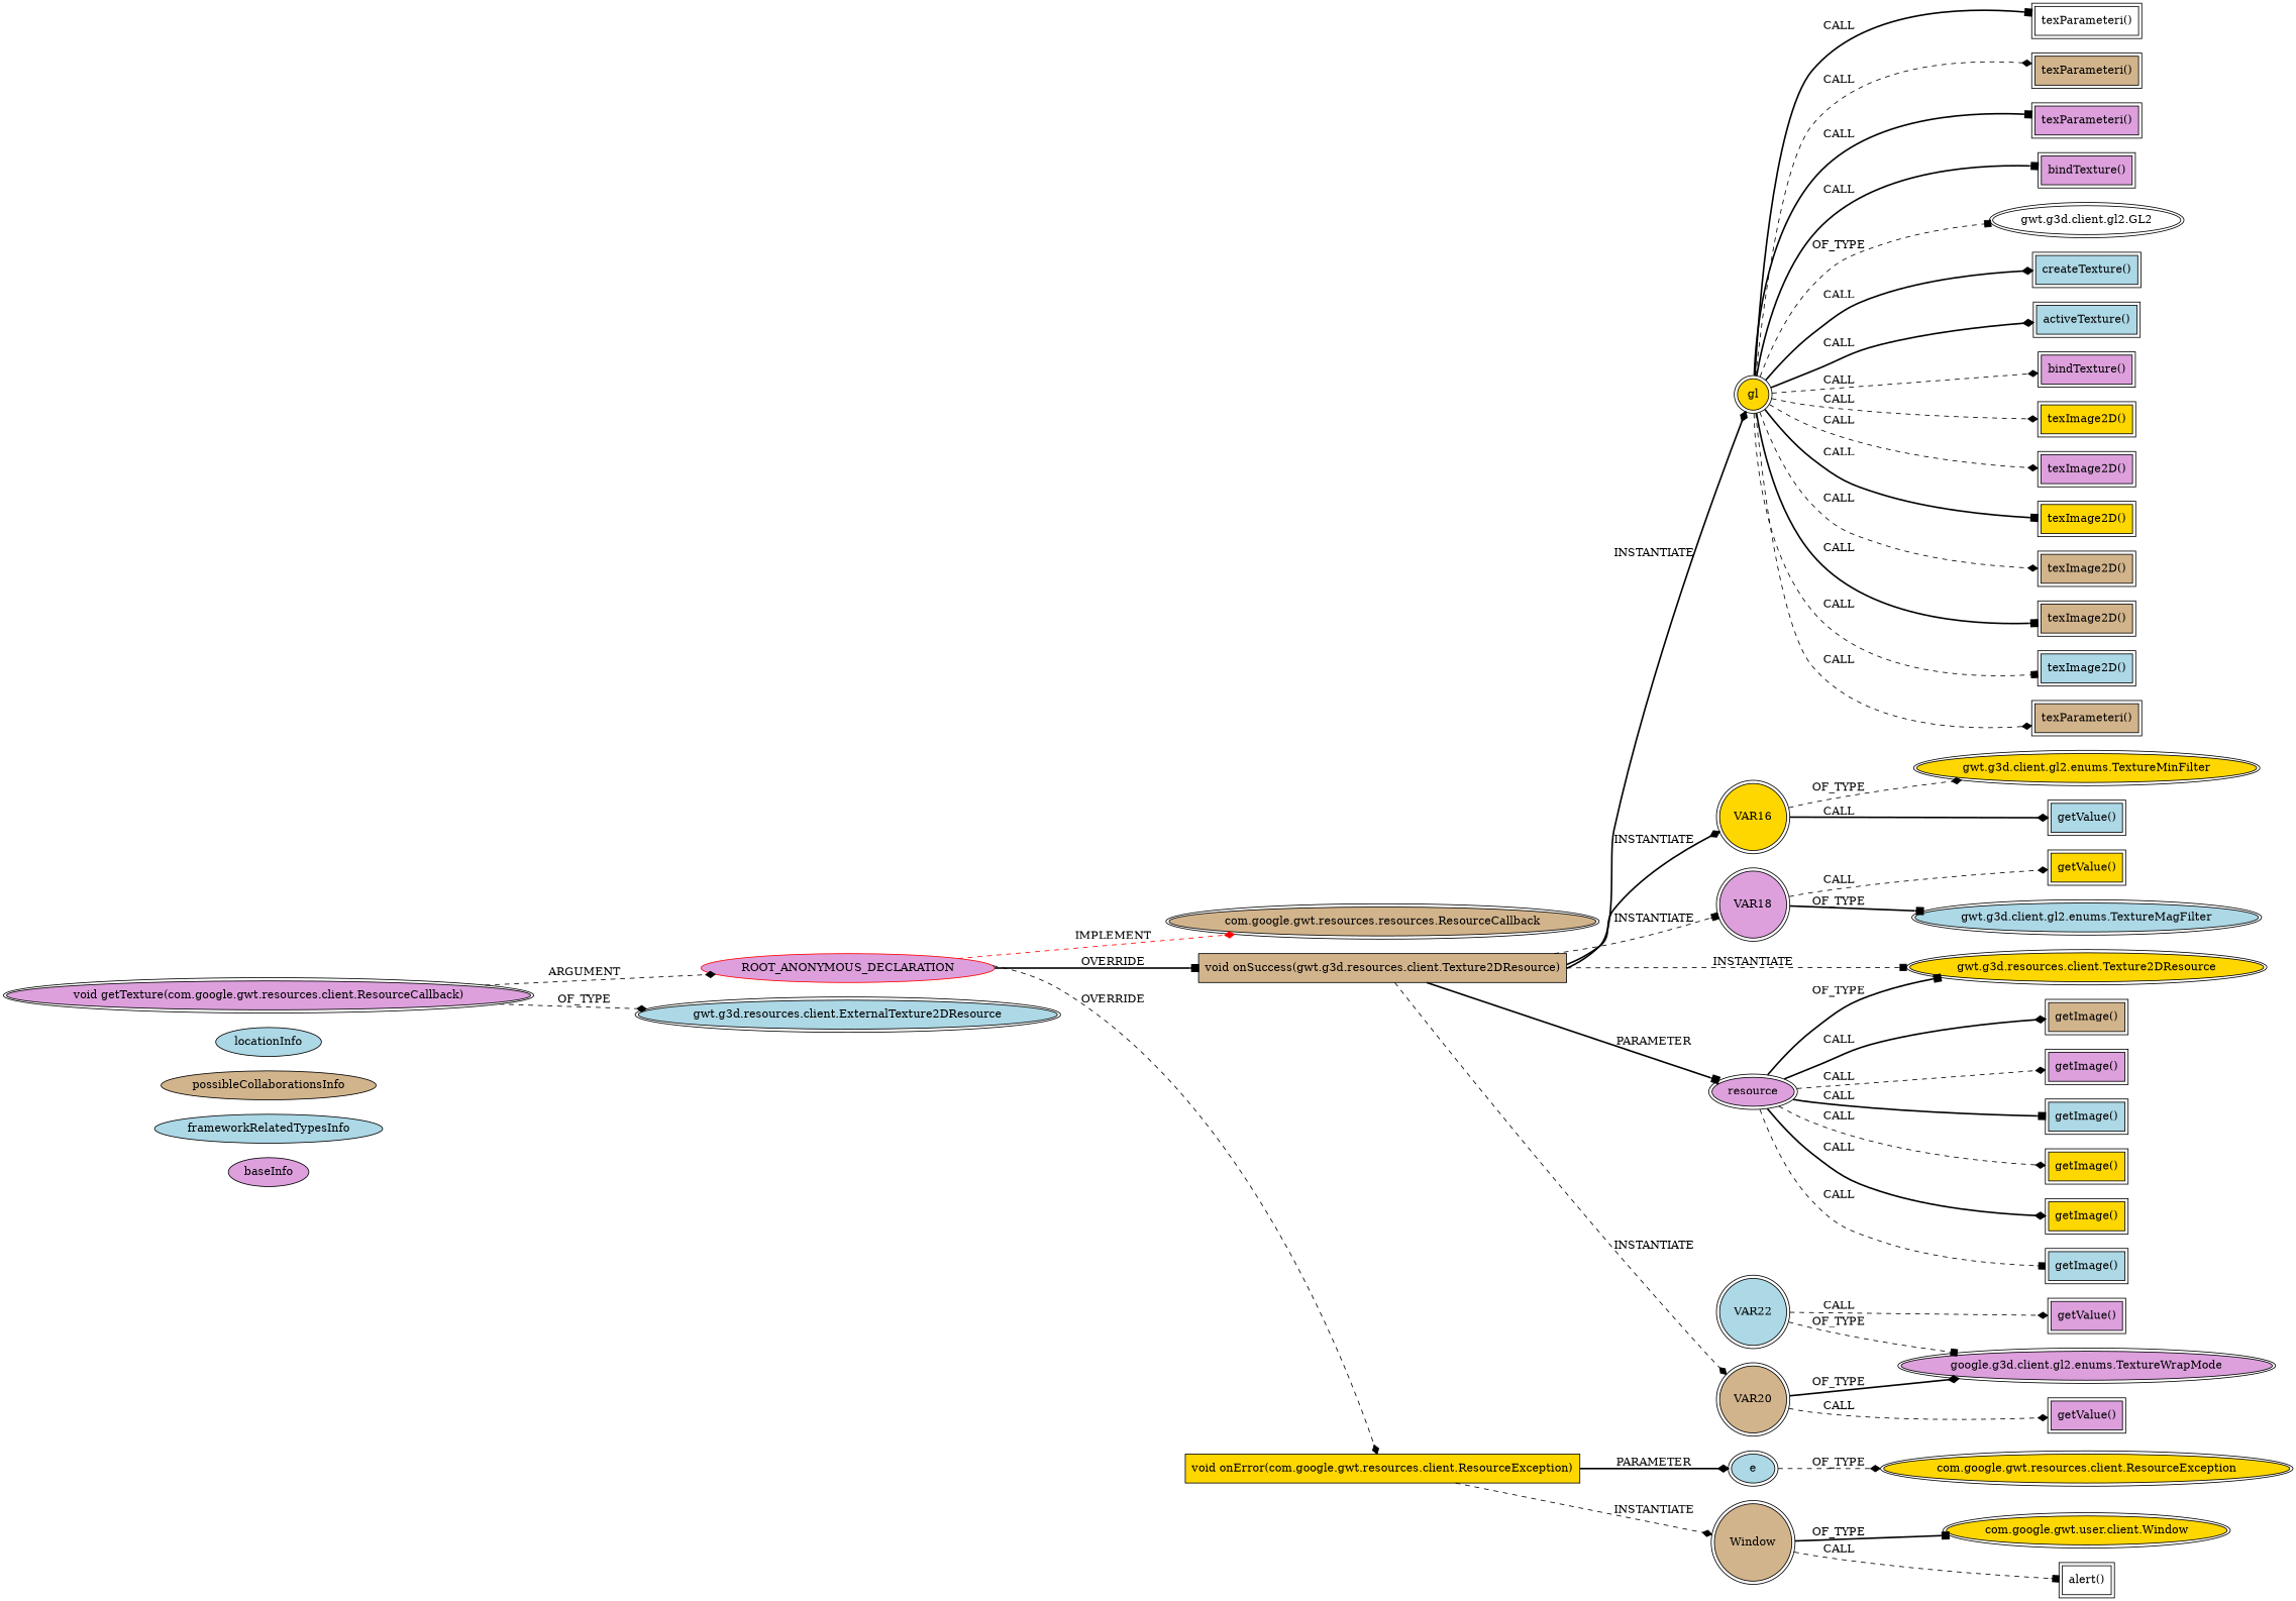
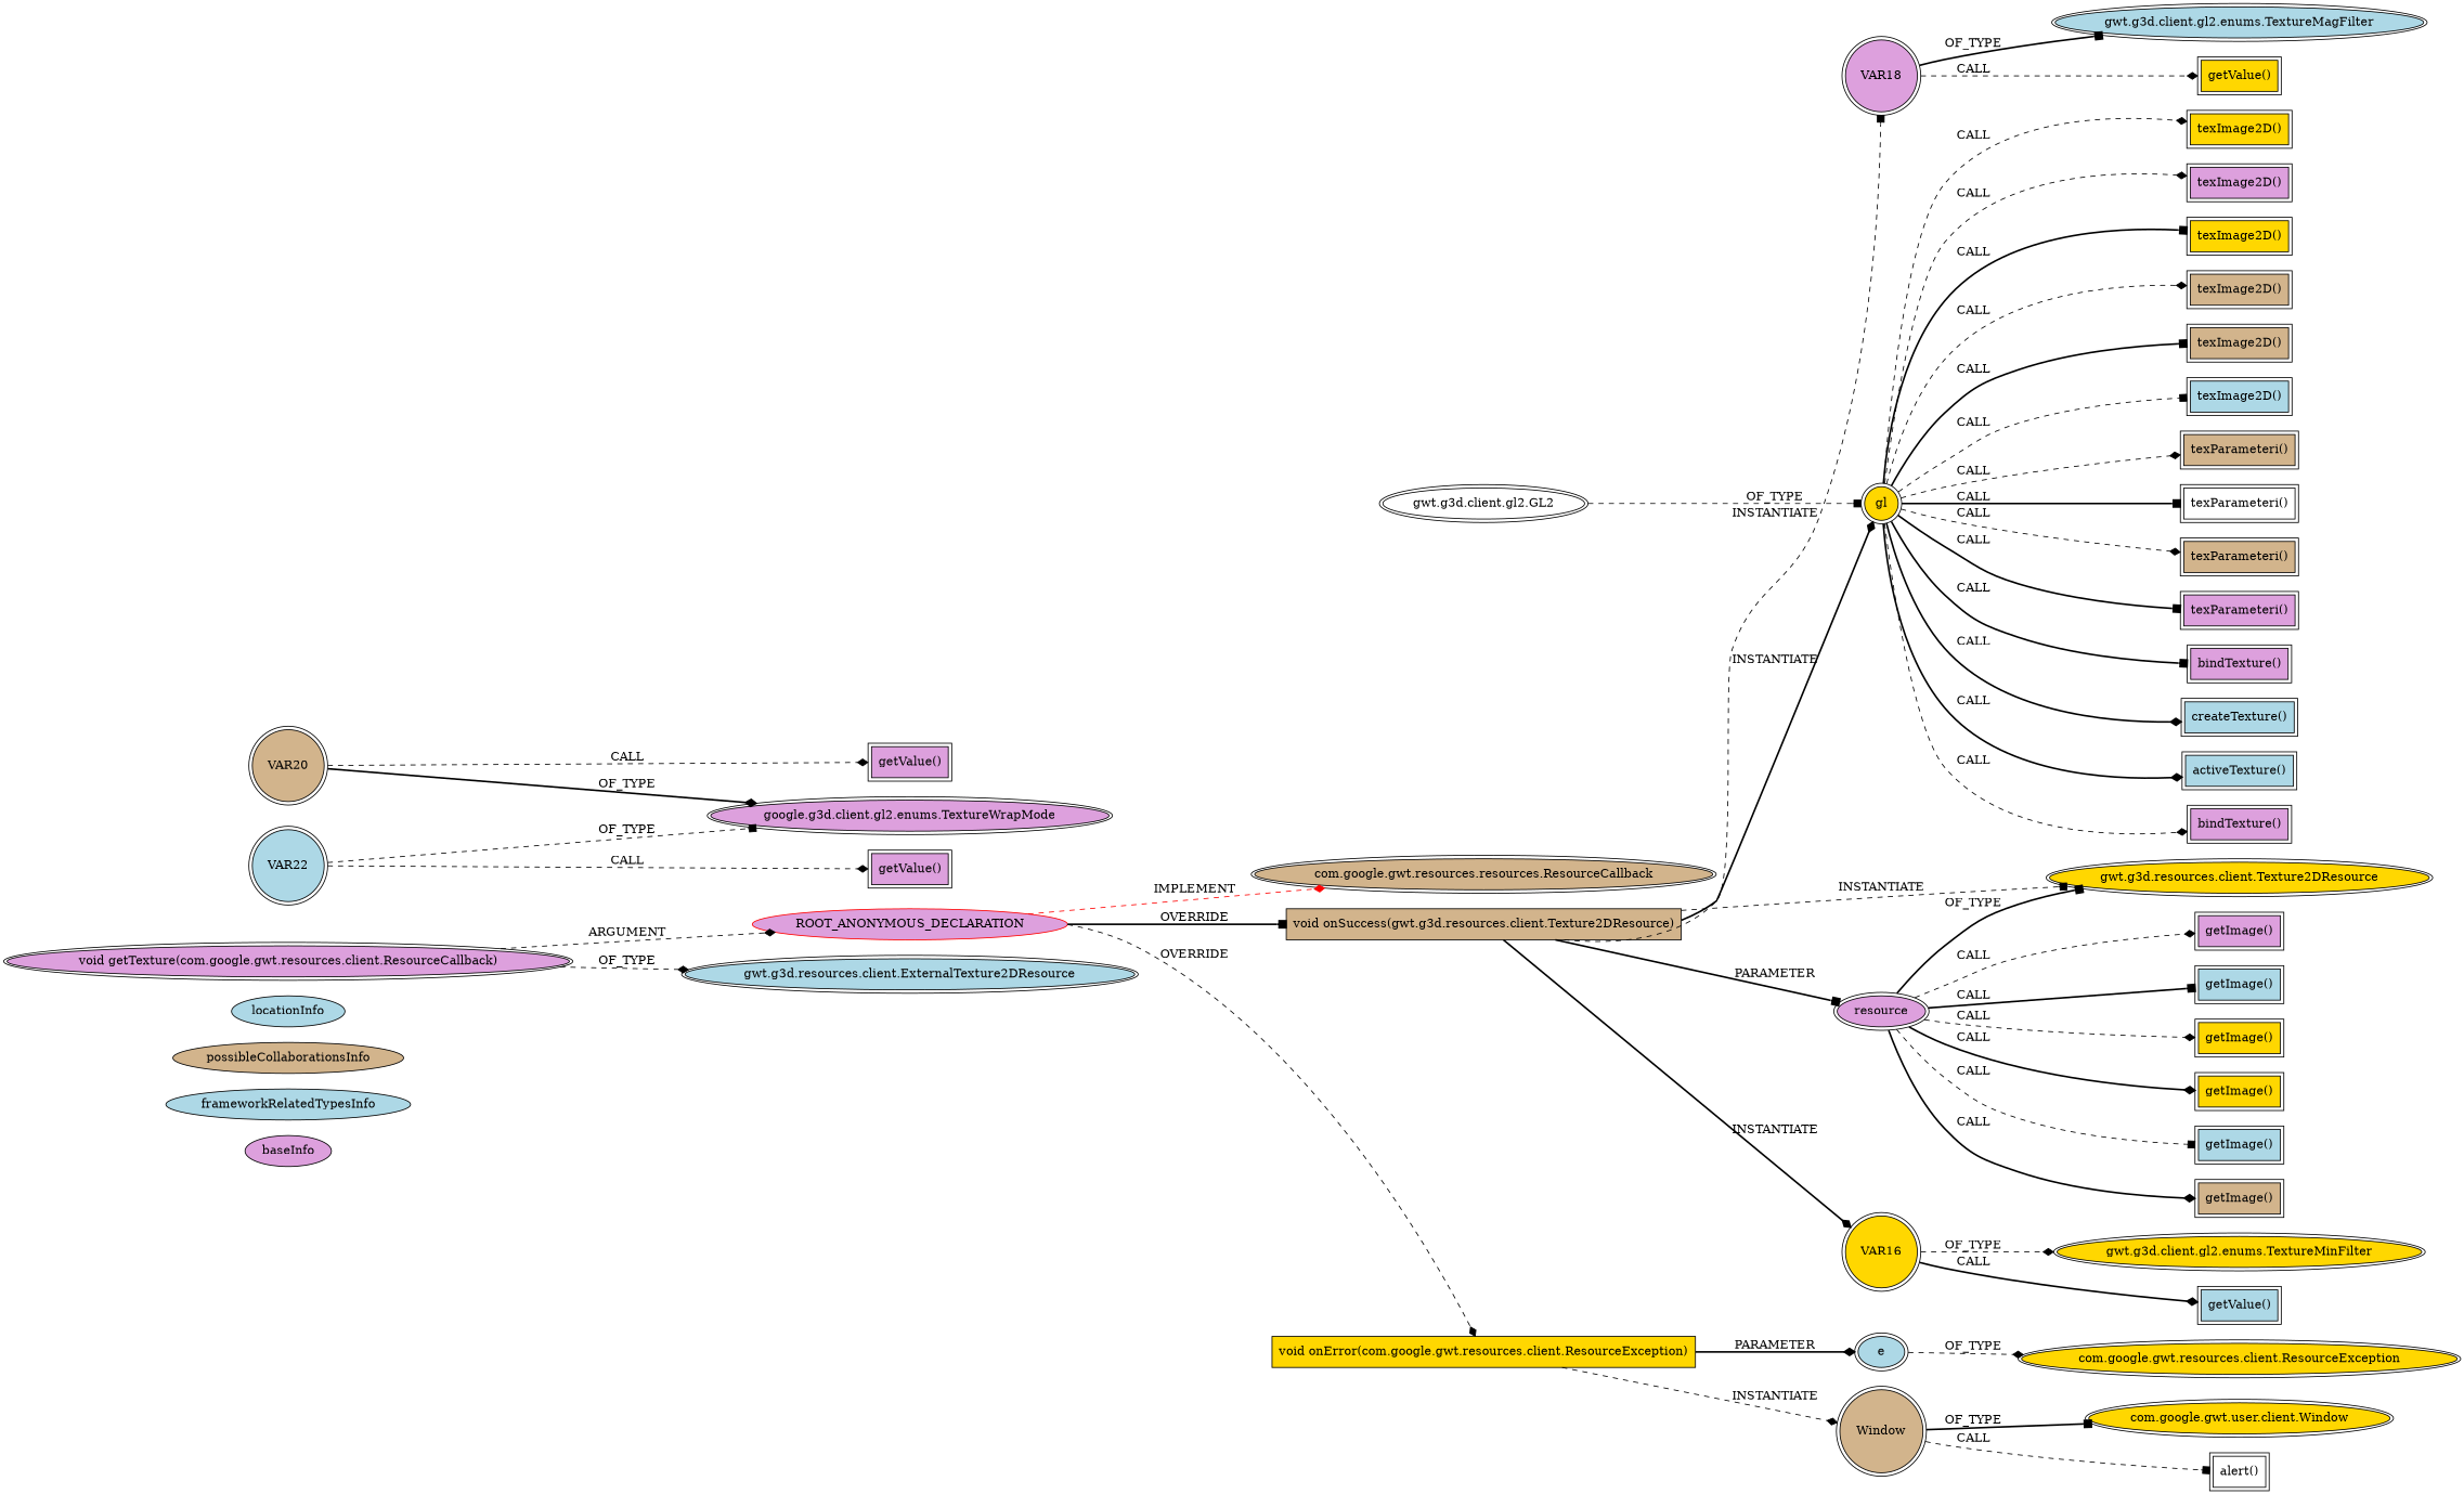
  digraph {
    rankdir=LR
    node [fillcolor=plum style=filled isFrameworkType=true vertexType=INSIDE_CALL peripheries=2 shape=box]
    edge [arrowhead=diamond style=dashed]
    baseInfo [category=extension_graph graphId=4315 isAnonymous=true possibleRelation=false isFrameworkType="" vertexType="" peripheries="" shape=""]
    frameworkRelatedTypesInfo [0="com.google.gwt.resources.client.ResourceCallback" fillcolor=lightblue isFrameworkType="" vertexType="" peripheries="" shape=""]
    possibleCollaborationsInfo [fillcolor=tan isFrameworkType="" vertexType="" peripheries="" shape=""]
    locationInfo [contextSignature="void loadSkybox2(gwt.g3d.client.gl2.GL2,com.eleven.client.gl.WaterShader)" filePath="/pkamenarsky-ocean/ocean-master/src/com/eleven/client/gl/GL_hl.java" fillcolor=lightblue graphId=4315 projectName="pkamenarsky-ocean" isFrameworkType="" vertexType="" peripheries="" shape=""]
    n5 [color=red isFrameworkType=false label=ROOT_ANONYMOUS_DECLARATION vertexType=ROOT_ANONYMOUS_DECLARATION peripheries="" shape=""]
    n6 [fillcolor=tan label="com.google.gwt.resources.resources.ResourceCallback" vertexType=FRAMEWORK_INTERFACE_TYPE shape=""]
    n7 [fillcolor=tan isFrameworkType=false label="void onSuccess(gwt.g3d.resources.client.Texture2DResource)" vertexType=OVERRIDING_METHOD_DECLARATION peripheries=""]
    n8 [fillcolor=gold isFrameworkType=false label="void onError(com.google.gwt.resources.client.ResourceException)" vertexType=OVERRIDING_METHOD_DECLARATION peripheries=""]
    n9 [label=resource vertexType=PARAMETER_DECLARATION shape=""]
    n10 [fillcolor=gold label=gl shape=circle vertexType=VARIABLE_EXPRESION]
    n11 [fillcolor=gold label=VAR16 shape=circle vertexType=VARIABLE_EXPRESION]
    n12 [label=VAR18 shape=circle vertexType=VARIABLE_EXPRESION]
    n13 [fillcolor=tan label=VAR20 shape=circle vertexType=VARIABLE_EXPRESION]
    n14 [fillcolor=gold label="gwt.g3d.resources.client.Texture2DResource" vertexType=FRAMEWORK_INTERFACE_TYPE shape=""]
    n15 [fillcolor=lightblue label=e vertexType=PARAMETER_DECLARATION shape=""]
    n16 [fillcolor=tan label=Window shape=circle vertexType=VARIABLE_EXPRESION]
    n17 [label="void getTexture(com.google.gwt.resources.client.ResourceCallback)" vertexType=OUTSIDE_CALL shape=""]
    n18 [fillcolor=lightblue label="gwt.g3d.resources.client.ExternalTexture2DResource" vertexType=FRAMEWORK_INTERFACE_TYPE shape=""]
    n19 [fillcolor=lightblue label="getImage()"]
    n20 [fillcolor=tan label="getImage()"]
    n21 [label="getImage()"]
    n22 [fillcolor=lightblue label="getImage()"]
    n23 [fillcolor=gold label="getImage()"]
    n24 [fillcolor=gold label="getImage()"]
    n25 [fillcolor=white label="gwt.g3d.client.gl2.GL2" vertexType=FRAMEWORK_INTERFACE_TYPE shape=""]
    n26 [fillcolor=lightblue label="createTexture()"]
    n27 [fillcolor=lightblue label="activeTexture()"]
    n28 [label="bindTexture()"]
    n29 [fillcolor=gold label="texImage2D()"]
    n30 [label="texImage2D()"]
    n31 [fillcolor=gold label="texImage2D()"]
    n32 [fillcolor=tan label="texImage2D()"]
    n33 [fillcolor=tan label="texImage2D()"]
    n34 [fillcolor=lightblue label="texImage2D()"]
    n35 [fillcolor=tan label="texParameteri()"]
    n36 [fillcolor=white label="texParameteri()"]
    n37 [fillcolor=tan label="texParameteri()"]
    n38 [label="texParameteri()"]
    n39 [label="bindTexture()"]
    n40 [fillcolor=gold label="gwt.g3d.client.gl2.enums.TextureMinFilter" vertexType=FRAMEWORK_CLASS_TYPE shape=""]
    n41 [fillcolor=lightblue label="getValue()"]
    n42 [fillcolor=lightblue label="gwt.g3d.client.gl2.enums.TextureMagFilter" vertexType=FRAMEWORK_CLASS_TYPE shape=""]
    n43 [fillcolor=gold label="getValue()"]
    n44 [label="google.g3d.client.gl2.enums.TextureWrapMode" vertexType=FRAMEWORK_CLASS_TYPE shape=""]
    n45 [label="getValue()"]
    n46 [fillcolor=lightblue label=VAR22 shape=circle vertexType=VARIABLE_EXPRESION]
    n47 [label="getValue()"]
    n48 [fillcolor=gold label="com.google.gwt.resources.client.ResourceException" vertexType=FRAMEWORK_CLASS_TYPE shape=""]
    n49 [fillcolor=gold label="com.google.gwt.user.client.Window" vertexType=FRAMEWORK_CLASS_TYPE shape=""]
    n50 [fillcolor=white label="alert()"]
    n5 -> n6 [color=red label=IMPLEMENT]
    n5 -> n7 [arrowhead=box label=OVERRIDE style=bold]
    n5 -> n8 [label=OVERRIDE]
    n7 -> n9 [arrowhead=box label=PARAMETER style=bold]
    n7 -> n10 [label=INSTANTIATE style=bold]
    n7 -> n11 [label=INSTANTIATE style=bold]
    n7 -> n12 [arrowhead=box label=INSTANTIATE]
-   n7 -> n13 [label=INSTANTIATE]
    n7 -> n14 [arrowhead=box label=INSTANTIATE]
    n8 -> n15 [label=PARAMETER style=bold]
    n8 -> n16 [label=INSTANTIATE]
    n9 -> n14 [arrowhead=box label=OF_TYPE style=bold]
    n9 -> n19 [arrowhead=box label=CALL]
    n9 -> n20 [label=CALL style=bold]
    n9 -> n21 [label=CALL]
    n9 -> n22 [arrowhead=box label=CALL style=bold]
    n9 -> n23 [label=CALL]
    n9 -> n24 [label=CALL style=bold]
-   n10 -> n25 [arrowhead=box label=OF_TYPE]
+   n25 -> n10 [arrowhead=box label=OF_TYPE]
    n10 -> n26 [label=CALL style=bold]
    n10 -> n27 [label=CALL style=bold]
    n10 -> n28 [label=CALL]
    n10 -> n29 [label=CALL]
    n10 -> n30 [label=CALL]
    n10 -> n31 [arrowhead=box label=CALL style=bold]
    n10 -> n32 [label=CALL]
    n10 -> n33 [arrowhead=box label=CALL style=bold]
    n10 -> n34 [arrowhead=box label=CALL]
    n10 -> n35 [label=CALL]
    n10 -> n36 [arrowhead=box label=CALL style=bold]
    n10 -> n37 [label=CALL]
    n10 -> n38 [arrowhead=box label=CALL style=bold]
    n10 -> n39 [arrowhead=box label=CALL style=bold]
    n11 -> n40 [label=OF_TYPE]
    n11 -> n41 [label=CALL style=bold]
    n12 -> n42 [arrowhead=box label=OF_TYPE style=bold]
    n12 -> n43 [label=CALL]
    n13 -> n44 [label=OF_TYPE style=bold]
    n13 -> n45 [label=CALL]
    n15 -> n48 [label=OF_TYPE]
    n16 -> n49 [arrowhead=box label=OF_TYPE style=bold]
    n16 -> n50 [arrowhead=box label=CALL]
    n17 -> n5 [label=ARGUMENT]
    n17 -> n18 [label=OF_TYPE]
    n46 -> n44 [arrowhead=box label=OF_TYPE]
    n46 -> n47 [label=CALL]
  }
